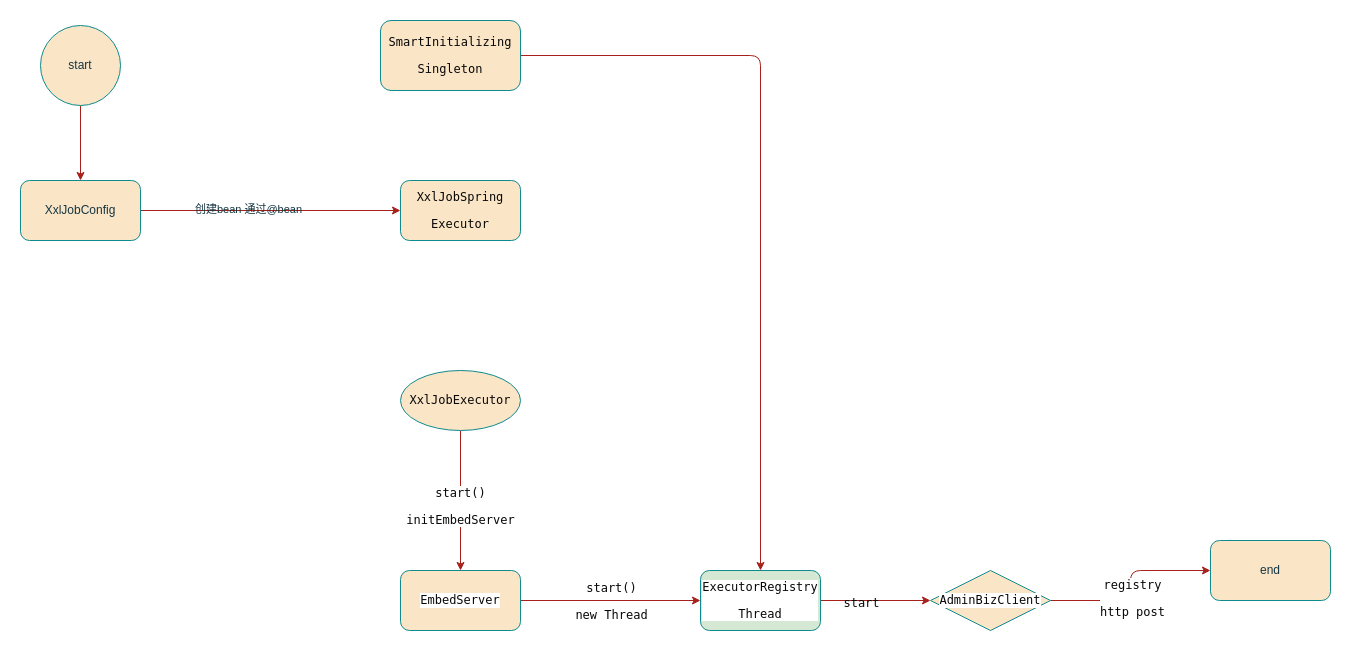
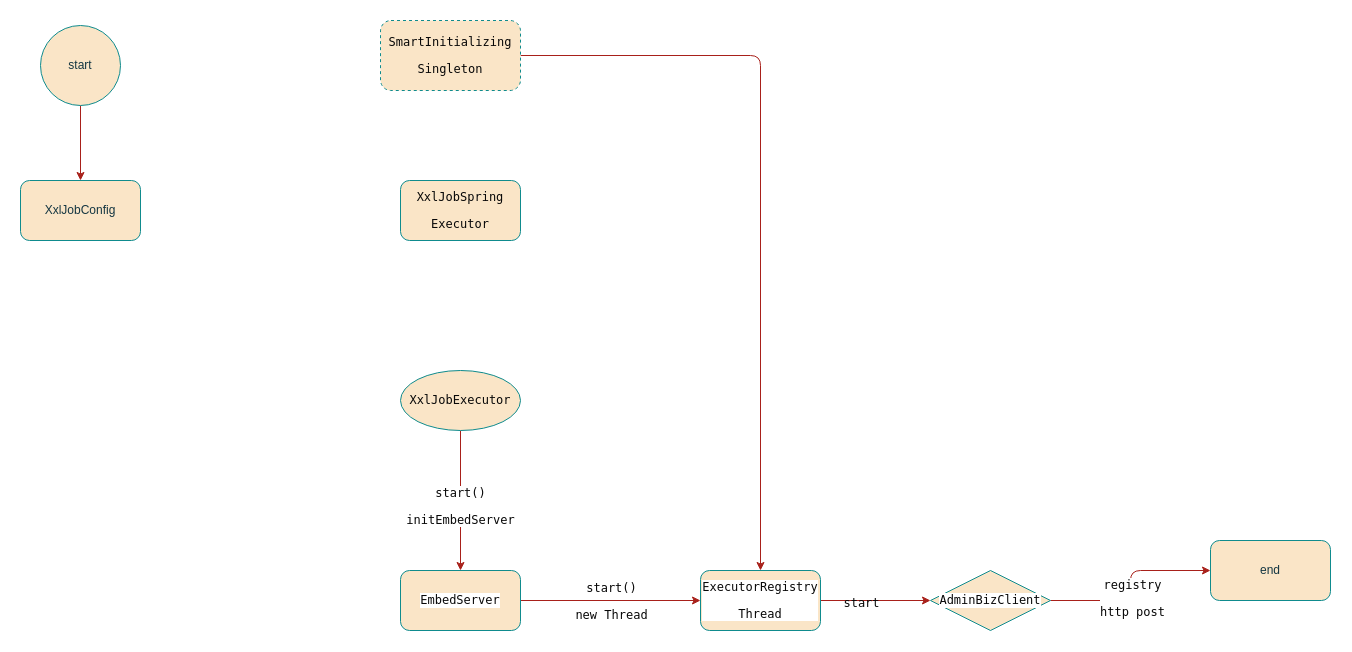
  <mxCell id="0" />
  <mxCell id="1" parent="0" />
- <mxCell id="2" value="" style="edgeStyle=orthogonalEdgeStyle;rounded=1;orthogonalLoop=1;jettySize=auto;html=1;labelBackgroundColor=none;strokeColor=#A8201A;fontColor=default;" parent="1" source="4" target="7" edge="1"><mxGeometry relative="1" as="geometry" /></mxCell>
- <mxCell id="3" value="创建bean 通过@bean&lt;br&gt;" style="edgeLabel;html=1;align=center;verticalAlign=middle;resizable=0;points=[];labelBackgroundColor=none;fontColor=#143642;" parent="2" vertex="1" connectable="0"><mxGeometry x="-0.18" y="2" relative="1" as="geometry"><mxPoint as="offset" /></mxGeometry></mxCell>
  <mxCell id="4" value="XxlJobConfig" style="rounded=1;whiteSpace=wrap;html=1;labelBackgroundColor=none;fillColor=#FAE5C7;strokeColor=#0F8B8D;fontColor=#143642;" parent="1" vertex="1"><mxGeometry x="20" y="180" width="120" height="60" as="geometry" /></mxCell>
  <mxCell id="5" value="" style="edgeStyle=orthogonalEdgeStyle;rounded=1;orthogonalLoop=1;jettySize=auto;html=1;labelBackgroundColor=none;strokeColor=#A8201A;fontColor=default;" parent="1" source="6" target="16" edge="1"><mxGeometry relative="1" as="geometry" /></mxCell>
- <mxCell id="6" value="&lt;div style=&quot;color: rgb(8, 8, 8); font-family: &amp;quot;JetBrains Mono&amp;quot;, monospace; font-size: 9pt;&quot;&gt;&lt;pre style=&quot;&quot;&gt;SmartInitializing&lt;/pre&gt;&lt;pre style=&quot;&quot;&gt;Singleton&lt;/pre&gt;&lt;/div&gt;" style="rounded=1;whiteSpace=wrap;html=1;labelBackgroundColor=none;fillColor=#FAE5C7;strokeColor=#0F8B8D;fontColor=#143642;" parent="1" vertex="1"><mxGeometry x="380" y="20" width="140" height="70" as="geometry" /></mxCell>
+ <mxCell id="6" value="&lt;div style=&quot;color: rgb(8, 8, 8); font-family: &amp;quot;JetBrains Mono&amp;quot;, monospace; font-size: 9pt;&quot;&gt;&lt;pre style=&quot;&quot;&gt;SmartInitializing&lt;/pre&gt;&lt;pre style=&quot;&quot;&gt;Singleton&lt;/pre&gt;&lt;/div&gt;" style="rounded=1;whiteSpace=wrap;html=1;labelBackgroundColor=none;fillColor=#FAE5C7;strokeColor=#0F8B8D;fontColor=#143642;dashed=1;" parent="1" vertex="1"><mxGeometry x="380" y="20" width="140" height="70" as="geometry" /></mxCell>
  <mxCell id="7" value="&lt;div style=&quot;color: rgb(8, 8, 8); font-family: &amp;quot;JetBrains Mono&amp;quot;, monospace; font-size: 9pt;&quot;&gt;&lt;pre&gt;&lt;div style=&quot;font-family: &amp;quot;JetBrains Mono&amp;quot;, monospace; font-size: 9pt;&quot;&gt;&lt;pre&gt;&lt;div style=&quot;font-family: &amp;quot;JetBrains Mono&amp;quot;, monospace; font-size: 9pt;&quot;&gt;&lt;pre&gt;XxlJobSpring&lt;/pre&gt;&lt;pre&gt;Executor&lt;/pre&gt;&lt;/div&gt;&lt;/pre&gt;&lt;/div&gt;&lt;/pre&gt;&lt;/div&gt;" style="whiteSpace=wrap;html=1;rounded=1;labelBackgroundColor=none;fillColor=#FAE5C7;strokeColor=#0F8B8D;fontColor=#143642;" parent="1" vertex="1"><mxGeometry x="400" y="180" width="120" height="60" as="geometry" /></mxCell>
  <mxCell id="8" value="" style="edgeStyle=orthogonalEdgeStyle;rounded=1;orthogonalLoop=1;jettySize=auto;html=1;labelBackgroundColor=none;strokeColor=#A8201A;fontColor=default;" parent="1" source="10" target="13" edge="1"><mxGeometry relative="1" as="geometry" /></mxCell>
  <mxCell id="9" value="&lt;div style=&quot;color: rgb(8, 8, 8); font-family: &amp;quot;JetBrains Mono&amp;quot;, monospace; font-size: 9pt;&quot;&gt;&lt;pre&gt;&lt;div style=&quot;background-color: rgb(255, 255, 255); font-family: &amp;quot;JetBrains Mono&amp;quot;, monospace; font-size: 9pt;&quot;&gt;&lt;pre&gt;start()&lt;/pre&gt;&lt;pre&gt;&lt;div style=&quot;font-family: &amp;quot;JetBrains Mono&amp;quot;, monospace; font-size: 9pt;&quot;&gt;&lt;pre&gt;initEmbedServer&lt;/pre&gt;&lt;/div&gt;&lt;/pre&gt;&lt;/div&gt;&lt;/pre&gt;&lt;/div&gt;" style="edgeLabel;html=1;align=center;verticalAlign=middle;resizable=0;points=[];labelBackgroundColor=none;fontColor=#143642;rounded=1;" parent="8" vertex="1" connectable="0"><mxGeometry x="0.075" y="-1" relative="1" as="geometry"><mxPoint as="offset" /></mxGeometry></mxCell>
  <mxCell id="10" value="&lt;pre style=&quot;border-color: var(--border-color); color: rgb(8, 8, 8);&quot;&gt;XxlJobExecutor&lt;/pre&gt;" style="ellipse;whiteSpace=wrap;html=1;labelBackgroundColor=none;fillColor=#FAE5C7;strokeColor=#0F8B8D;fontColor=#143642;" parent="1" vertex="1"><mxGeometry x="400" y="370" width="120" height="60" as="geometry" /></mxCell>
  <mxCell id="11" value="" style="edgeStyle=orthogonalEdgeStyle;rounded=1;orthogonalLoop=1;jettySize=auto;html=1;labelBackgroundColor=none;strokeColor=#A8201A;fontColor=default;" parent="1" source="13" target="16" edge="1"><mxGeometry relative="1" as="geometry" /></mxCell>
  <mxCell id="12" value="&lt;div style=&quot;color: rgb(8, 8, 8); font-family: &amp;quot;JetBrains Mono&amp;quot;, monospace; font-size: 9pt;&quot;&gt;&lt;pre&gt;start()&lt;/pre&gt;&lt;pre&gt;&lt;div style=&quot;background-color: rgb(255, 255, 255); font-family: &amp;quot;JetBrains Mono&amp;quot;, monospace; font-size: 9pt;&quot;&gt;&lt;pre&gt;new Thread&lt;/pre&gt;&lt;/div&gt;&lt;/pre&gt;&lt;/div&gt;" style="edgeLabel;html=1;align=center;verticalAlign=middle;resizable=0;points=[];labelBackgroundColor=none;fontColor=#143642;rounded=1;" parent="11" vertex="1" connectable="0"><mxGeometry relative="1" as="geometry"><mxPoint as="offset" /></mxGeometry></mxCell>
  <mxCell id="13" value="&lt;div style=&quot;background-color:#ffffff;color:#080808;font-family:'JetBrains Mono',monospace;font-size:9.0pt;&quot;&gt;&lt;pre&gt;EmbedServer&lt;/pre&gt;&lt;/div&gt;" style="whiteSpace=wrap;html=1;rounded=1;labelBackgroundColor=none;fillColor=#FAE5C7;strokeColor=#0F8B8D;fontColor=#143642;" parent="1" vertex="1"><mxGeometry x="400" y="570" width="120" height="60" as="geometry" /></mxCell>
  <mxCell id="14" value="" style="edgeStyle=orthogonalEdgeStyle;rounded=1;orthogonalLoop=1;jettySize=auto;html=1;labelBackgroundColor=none;strokeColor=#A8201A;fontColor=default;" parent="1" source="16" target="19" edge="1"><mxGeometry relative="1" as="geometry" /></mxCell>
  <mxCell id="15" value="&lt;div style=&quot;color: rgb(8, 8, 8); font-family: &amp;quot;JetBrains Mono&amp;quot;, monospace; font-size: 9pt;&quot;&gt;&lt;pre&gt;start&lt;/pre&gt;&lt;/div&gt;" style="edgeLabel;html=1;align=center;verticalAlign=middle;resizable=0;points=[];labelBackgroundColor=none;fontColor=#143642;" parent="14" vertex="1" connectable="0"><mxGeometry x="-0.28" y="-2" relative="1" as="geometry"><mxPoint as="offset" /></mxGeometry></mxCell>
- <mxCell id="16" value="&lt;div style=&quot;background-color:#ffffff;color:#080808;font-family:'JetBrains Mono',monospace;font-size:9.0pt;&quot;&gt;&lt;pre&gt;&lt;div style=&quot;font-family: &amp;quot;JetBrains Mono&amp;quot;, monospace; font-size: 9pt;&quot;&gt;&lt;pre&gt;&lt;pre style=&quot;border-color: var(--border-color);&quot;&gt;ExecutorRegistry&lt;/pre&gt;&lt;pre style=&quot;border-color: var(--border-color);&quot;&gt;Thread&lt;/pre&gt;&lt;/pre&gt;&lt;/div&gt;&lt;/pre&gt;&lt;/div&gt;" style="whiteSpace=wrap;html=1;rounded=1;labelBackgroundColor=none;fillColor=#d5e8d4;strokeColor=#0F8B8D;fontColor=#143642;" parent="1" vertex="1"><mxGeometry x="700" y="570" width="120" height="60" as="geometry" /></mxCell>
+ <mxCell id="16" value="&lt;div style=&quot;background-color:#ffffff;color:#080808;font-family:'JetBrains Mono',monospace;font-size:9.0pt;&quot;&gt;&lt;pre&gt;&lt;div style=&quot;font-family: &amp;quot;JetBrains Mono&amp;quot;, monospace; font-size: 9pt;&quot;&gt;&lt;pre&gt;&lt;pre style=&quot;border-color: var(--border-color);&quot;&gt;ExecutorRegistry&lt;/pre&gt;&lt;pre style=&quot;border-color: var(--border-color);&quot;&gt;Thread&lt;/pre&gt;&lt;/pre&gt;&lt;/div&gt;&lt;/pre&gt;&lt;/div&gt;" style="whiteSpace=wrap;html=1;rounded=1;labelBackgroundColor=none;fillColor=#FAE5C7;strokeColor=#0F8B8D;fontColor=#143642;" parent="1" vertex="1"><mxGeometry x="700" y="570" width="120" height="60" as="geometry" /></mxCell>
  <mxCell id="17" value="" style="edgeStyle=orthogonalEdgeStyle;rounded=1;orthogonalLoop=1;jettySize=auto;html=1;labelBackgroundColor=none;strokeColor=#A8201A;fontColor=default;" parent="1" source="19" target="20" edge="1"><mxGeometry relative="1" as="geometry" /></mxCell>
  <mxCell id="18" value="&lt;div style=&quot;background-color:#ffffff;color:#080808;font-family:'JetBrains Mono',monospace;font-size:9.0pt;&quot;&gt;&lt;pre&gt;registry&lt;/pre&gt;&lt;pre&gt;http post&lt;/pre&gt;&lt;/div&gt;" style="edgeLabel;html=1;align=center;verticalAlign=middle;resizable=0;points=[];labelBackgroundColor=none;fontColor=#143642;rounded=1;" parent="17" vertex="1" connectable="0"><mxGeometry x="-0.125" y="-1" relative="1" as="geometry"><mxPoint as="offset" /></mxGeometry></mxCell>
  <mxCell id="19" value="&lt;div style=&quot;background-color:#ffffff;color:#080808;font-family:'JetBrains Mono',monospace;font-size:9.0pt;&quot;&gt;&lt;pre&gt;&lt;div style=&quot;font-family: &amp;quot;JetBrains Mono&amp;quot;, monospace; font-size: 9pt;&quot;&gt;&lt;pre&gt;AdminBizClient&lt;/pre&gt;&lt;/div&gt;&lt;/pre&gt;&lt;/div&gt;" style="rhombus;whiteSpace=wrap;html=1;labelBackgroundColor=none;fillColor=#FAE5C7;strokeColor=#0F8B8D;fontColor=#143642;" parent="1" vertex="1"><mxGeometry x="930" y="570" width="120" height="60" as="geometry" /></mxCell>
  <mxCell id="20" value="end" style="whiteSpace=wrap;html=1;rounded=1;labelBackgroundColor=none;fillColor=#FAE5C7;strokeColor=#0F8B8D;fontColor=#143642;" parent="1" vertex="1"><mxGeometry x="1210" y="540" width="120" height="60" as="geometry" /></mxCell>
  <mxCell id="21" value="" style="edgeStyle=orthogonalEdgeStyle;rounded=0;orthogonalLoop=1;jettySize=auto;html=1;labelBackgroundColor=none;strokeColor=#A8201A;fontColor=default;" parent="1" source="22" target="4" edge="1"><mxGeometry relative="1" as="geometry" /></mxCell>
  <mxCell id="22" value="start&lt;br&gt;" style="ellipse;whiteSpace=wrap;html=1;aspect=fixed;labelBackgroundColor=none;fillColor=#FAE5C7;strokeColor=#0F8B8D;fontColor=#143642;" parent="1" vertex="1"><mxGeometry x="40" y="25" width="80" height="80" as="geometry" /></mxCell>
